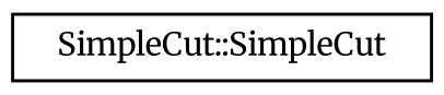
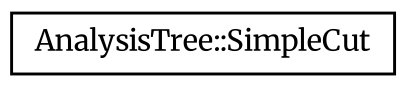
  digraph {
    rankdir=LR
    fontname=Merriweather
-   n1 [color=black fillcolor=white fontname=Merriweather fontsize=10 height=0.2 label="SimpleCut::SimpleCut" shape=record style=filled width=0.4]
+   n1 [color=black fillcolor=white fontname=Merriweather fontsize=10 height=0.2 label="AnalysisTree::SimpleCut" shape=record style=filled width=0.4]
  }
